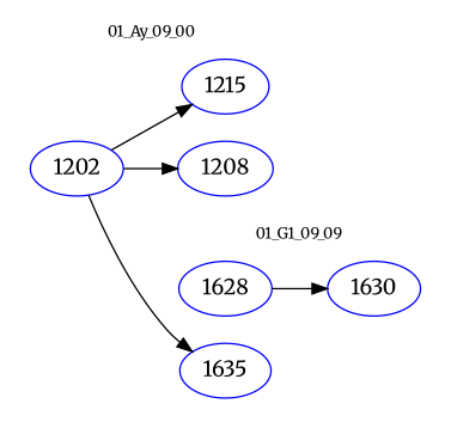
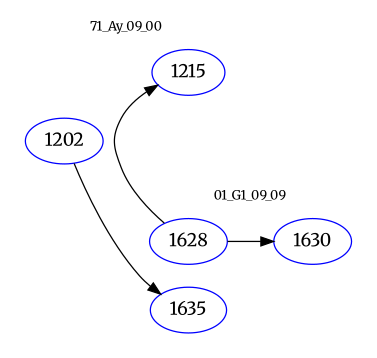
  digraph {
    fontname=Merriweather
    rankdir=LR
    node [color=blue fontname=Merriweather]
    edge [color=black fontname=Merriweather]
    n1 [label=1202]
-   n2 [label=1208]
    n3 [label=1215]
    n4 [label=1628]
    n5 [label=1635]
    n6 [label=1630]
    subgraph cluster_1 {
      color=white
      fontsize=10
-     label="01_Ay_09_00"
+     label="71_Ay_09_00"
      n1
-     n2
      n3
    }
    subgraph cluster_2 {
      color=white
      fontsize=10
      label="01_G1_09_09"
      n4
      n5
      n6
    }
-   n1 -> n2
-   n1 -> n3
+   n4 -> n3
    n1 -> n5
    n4 -> n6
  }
